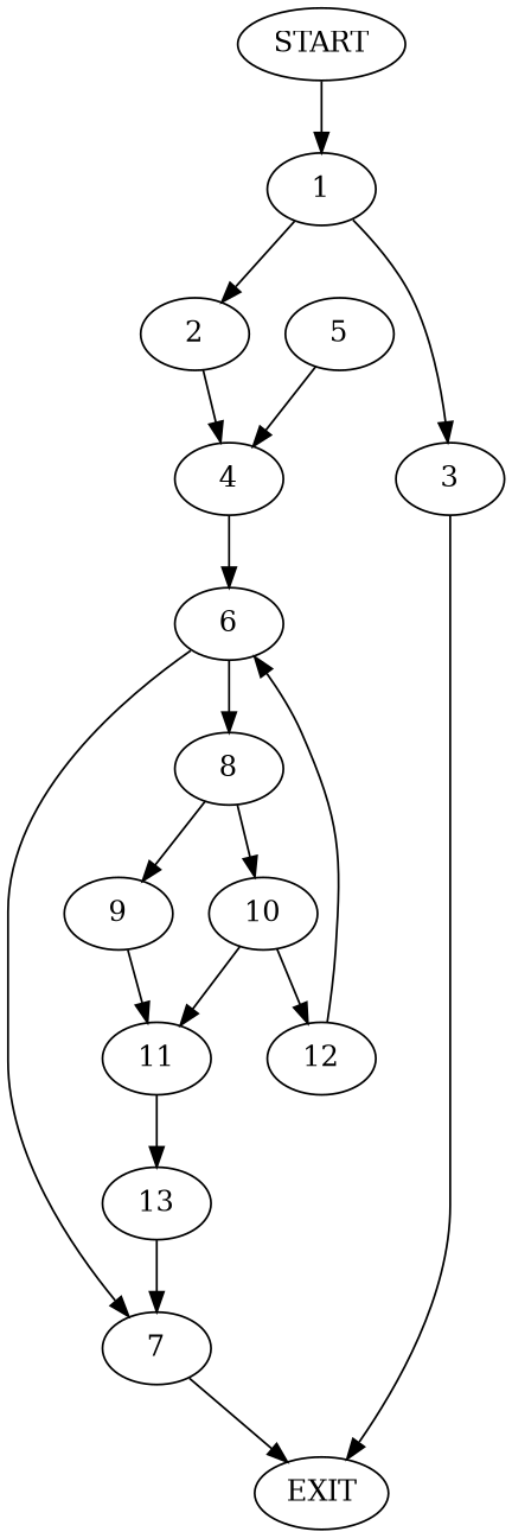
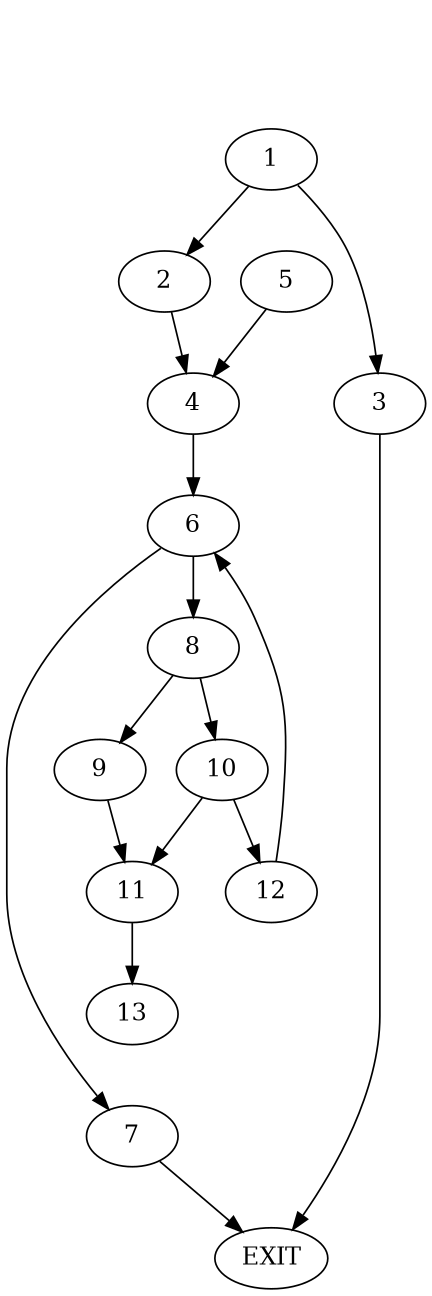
  digraph {
-   n1 [label=START]
    1
    2
    3
    n5 [label=EXIT]
    4
    6
    5
    7
    8
    9
    10
    11
    12
    13
-   n1 -> 1
    1 -> 2
    1 -> 3
    2 -> 4
    3 -> n5
    4 -> 6
    6 -> 7
    6 -> 8
    5 -> 4
    7 -> n5
    8 -> 9
    8 -> 10
    9 -> 11
    10 -> 11
    10 -> 12
    11 -> 13
    12 -> 6
-   13 -> 7
  }
